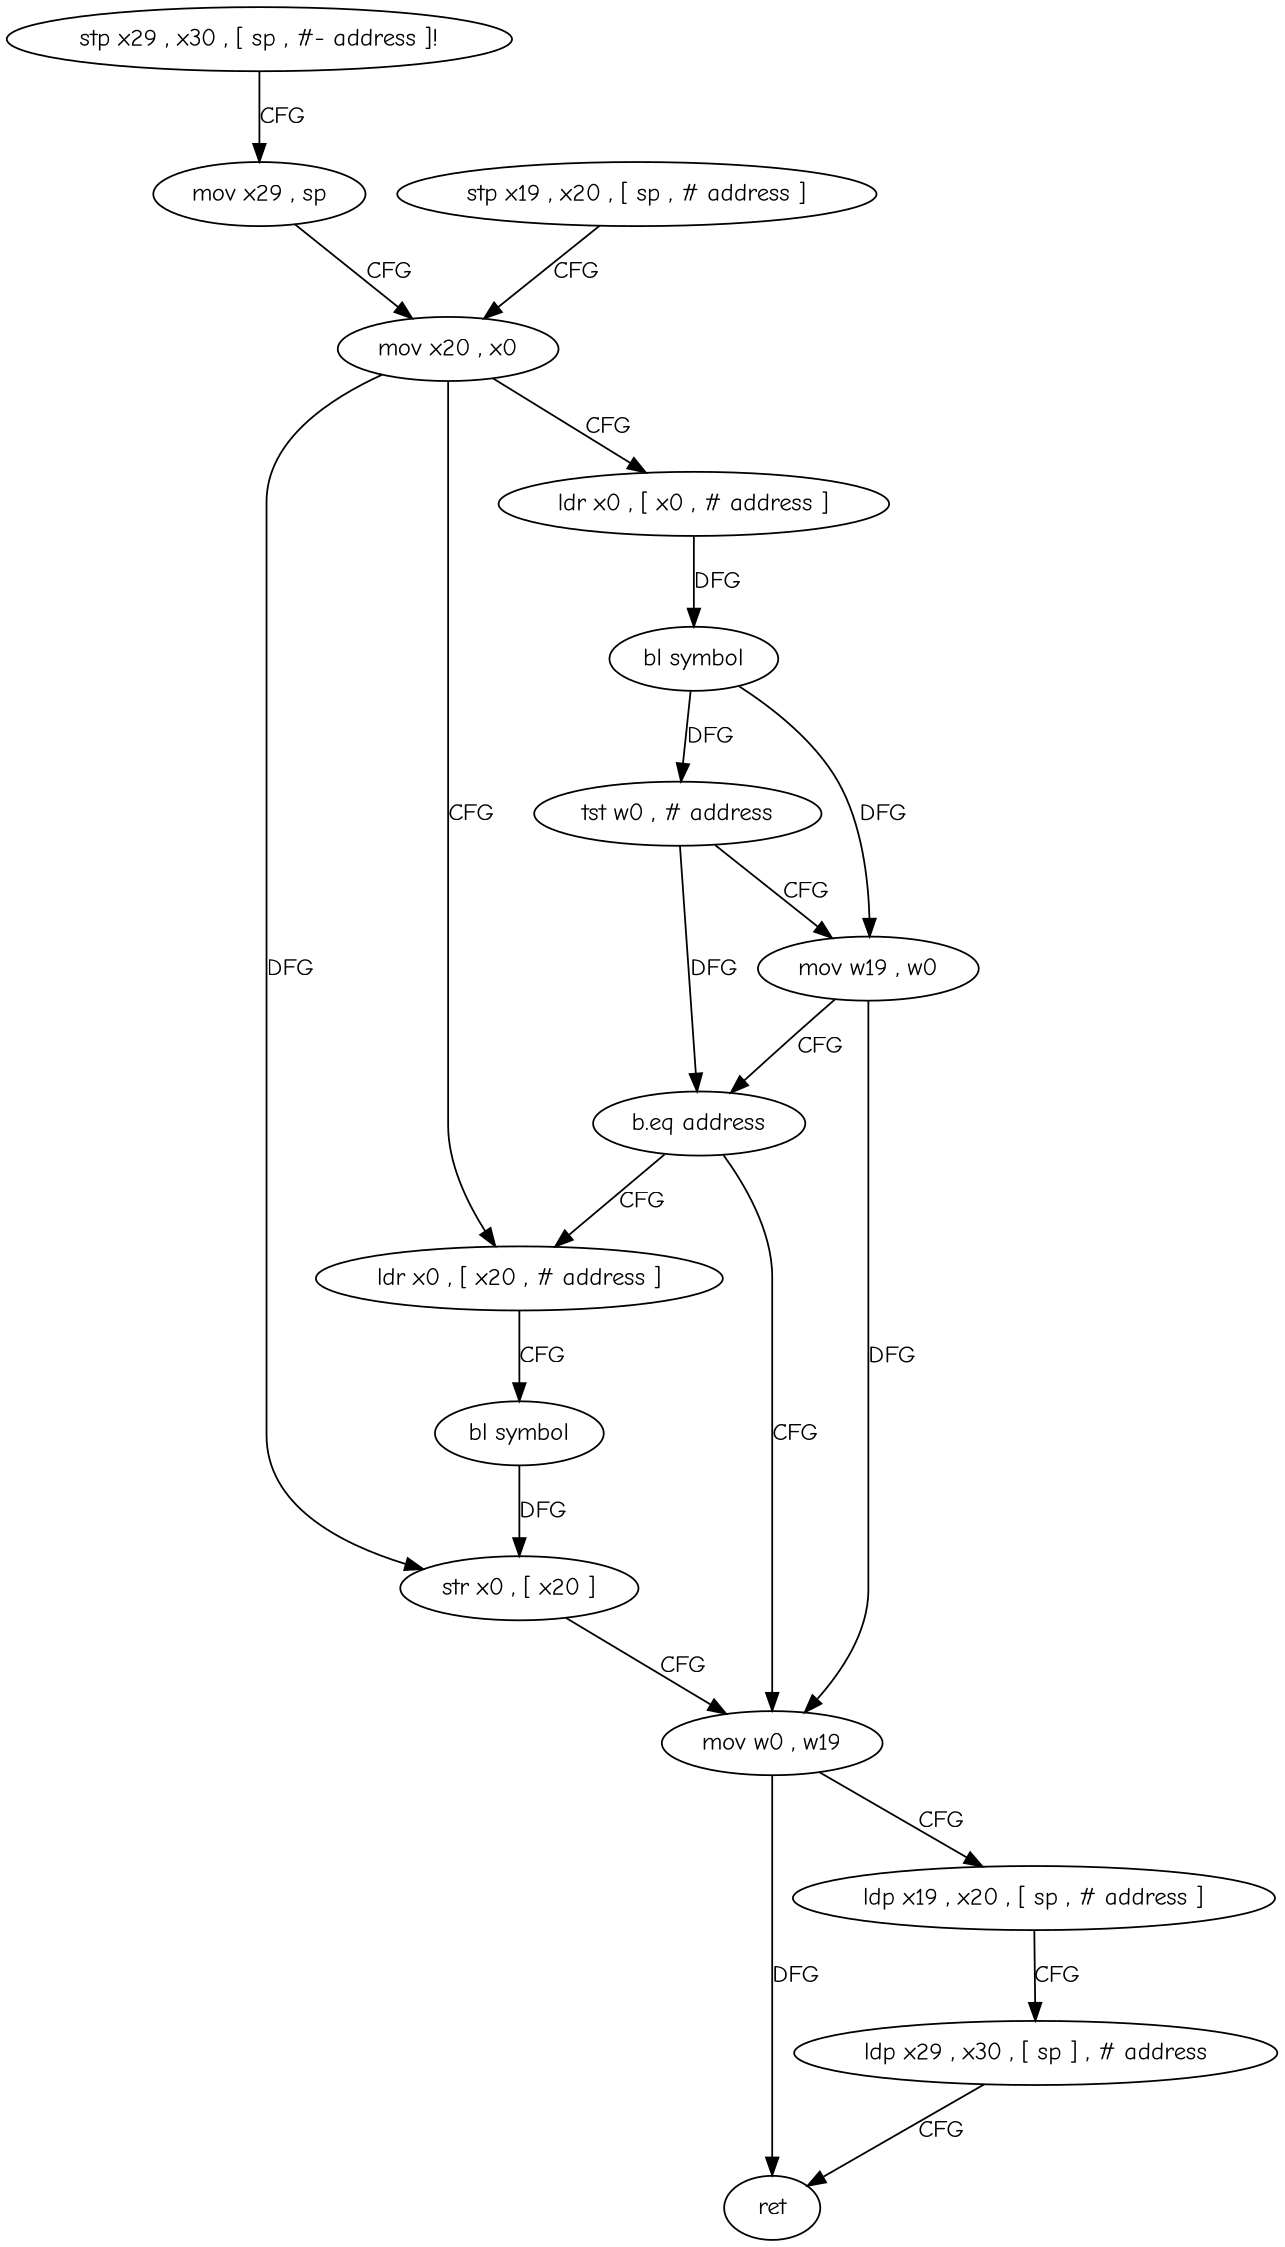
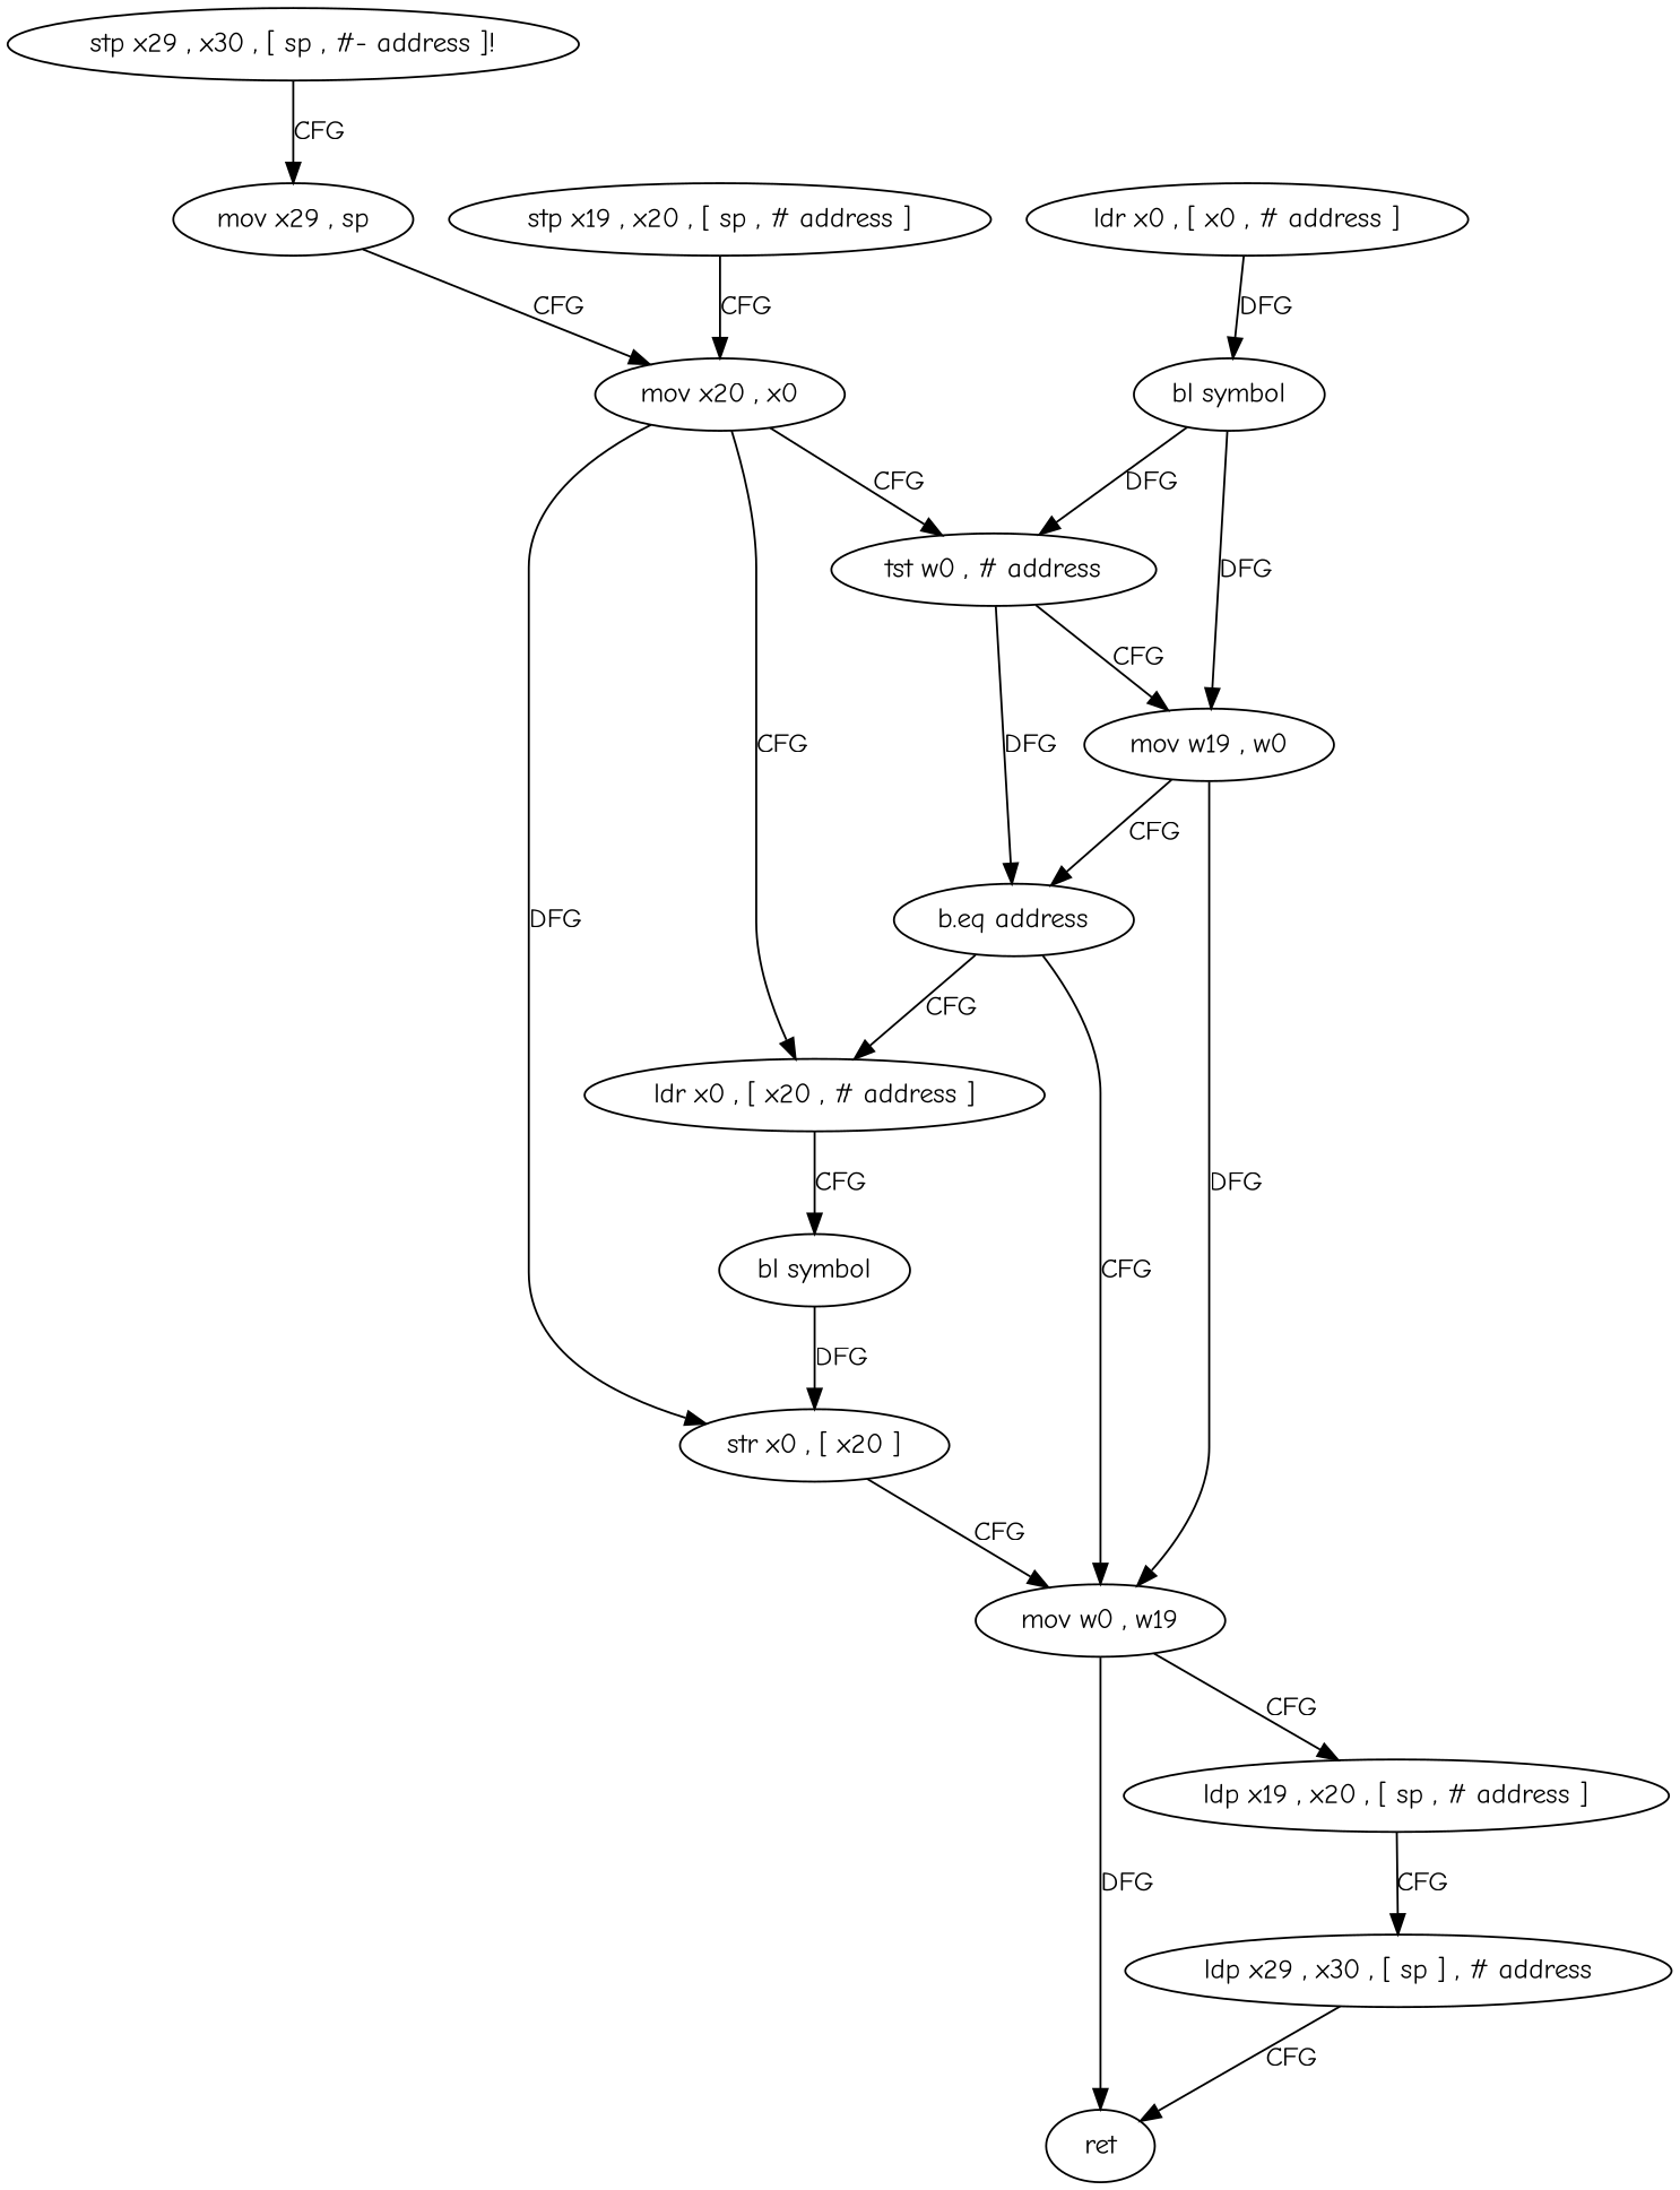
  digraph {
    fontname="Comic Neue"
    node [fontname="Comic Neue"]
    edge [fontname="Comic Neue"]
    n1 [label="stp x29 , x30 , [ sp , #- address ]!"]
    n2 [label="mov x29 , sp"]
    n3 [label="mov x20 , x0"]
    n4 [label="stp x19 , x20 , [ sp , # address ]"]
    n5 [label="ldr x0 , [ x0 , # address ]"]
    n6 [label="ldr x0 , [ x20 , # address ]"]
    n7 [label="str x0 , [ x20 ]"]
    n8 [label="bl symbol"]
    n9 [label="bl symbol"]
    n10 [label="mov w0 , w19"]
    n11 [label="tst w0 , # address"]
    n12 [label="mov w19 , w0"]
    n13 [label="b.eq address"]
    n14 [label="ldp x19 , x20 , [ sp , # address ]"]
    n15 [label=ret]
    n16 [label="ldp x29 , x30 , [ sp ] , # address"]
    n1 -> n2 [label=CFG]
    n2 -> n3 [label=CFG]
-   n3 -> n5 [label=CFG]
+   n3 -> n11 [label=CFG]
    n3 -> n6 [label=CFG]
    n3 -> n7 [label=DFG]
    n4 -> n3 [label=CFG]
    n5 -> n8 [label=DFG]
    n6 -> n9 [label=CFG]
    n7 -> n10 [label=CFG]
    n8 -> n11 [label=DFG]
    n8 -> n12 [label=DFG]
    n9 -> n7 [label=DFG]
    n10 -> n14 [label=CFG]
    n10 -> n15 [label=DFG]
    n11 -> n12 [label=CFG]
    n11 -> n13 [label=DFG]
    n12 -> n10 [label=DFG]
    n12 -> n13 [label=CFG]
    n13 -> n6 [label=CFG]
    n13 -> n10 [label=CFG]
    n14 -> n16 [label=CFG]
    n16 -> n15 [label=CFG]
  }
